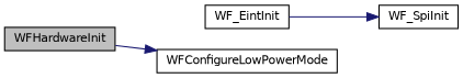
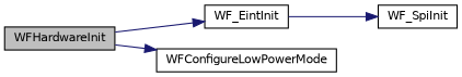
  digraph {
    rankdir=LR
    node [color=black fillcolor=white fontname=Helvetica fontsize=10 shape=record style=filled]
    edge [color=midnightblue fontname=Helvetica fontsize=10 labelfontname=Helvetica labelfontsize=10 style=solid]
    n1 [fillcolor=grey75 fontcolor=black height=0.2 label=WFHardwareInit width=0.4]
    n2 [height=0.2 label=WF_EintInit width=0.4]
    n3 [height=0.2 label=WFConfigureLowPowerMode width=0.4]
    n4 [height=0.2 label=WF_SpiInit width=0.4]
+   n1 -> n2
    n1 -> n3
    n2 -> n4
  }
